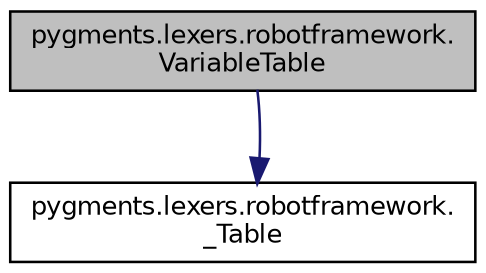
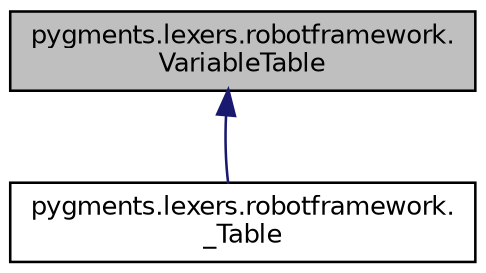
  digraph {
    node [color=black fontname=Helvetica fontsize=10 shape=record style=filled]
    n1 [fillcolor=grey75 fontcolor=black height=0.2 label="pygments.lexers.robotframework.\lVariableTable" width=0.4]
    n2 [fillcolor=white height=0.2 label="pygments.lexers.robotframework.\l_Table" width=0.4]
-   n2 -> n1 [color=midnightblue dir=back fontname=Helvetica fontsize=10 labelfontname=Helvetica labelfontsize=10 style=solid]
+   n1 -> n2 [color=midnightblue dir=back fontname=Helvetica fontsize=10 labelfontname=Helvetica labelfontsize=10 style=solid]
  }
